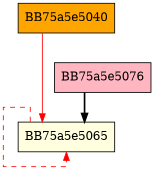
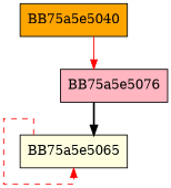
  digraph {
    splines=ortho
    node [shape=box style=filled]
    edge [color=red]
    BB75a5e5040 [fillcolor=orange]
    BB75a5e5065 [fillcolor=lightyellow]
    BB75a5e5076 [fillcolor=lightpink]
-   BB75a5e5040 -> BB75a5e5065 [style=solid]
+   BB75a5e5040 -> BB75a5e5076 [style=solid]
    BB75a5e5065 -> BB75a5e5065 [style=dashed]
    BB75a5e5076 -> BB75a5e5065 [color=black style=bold]
  }
